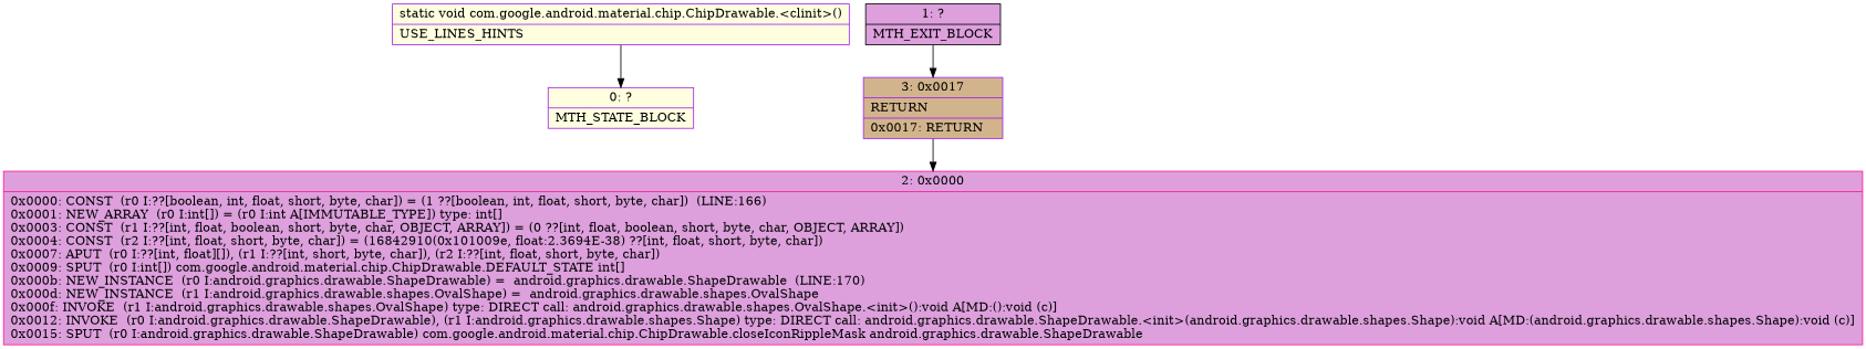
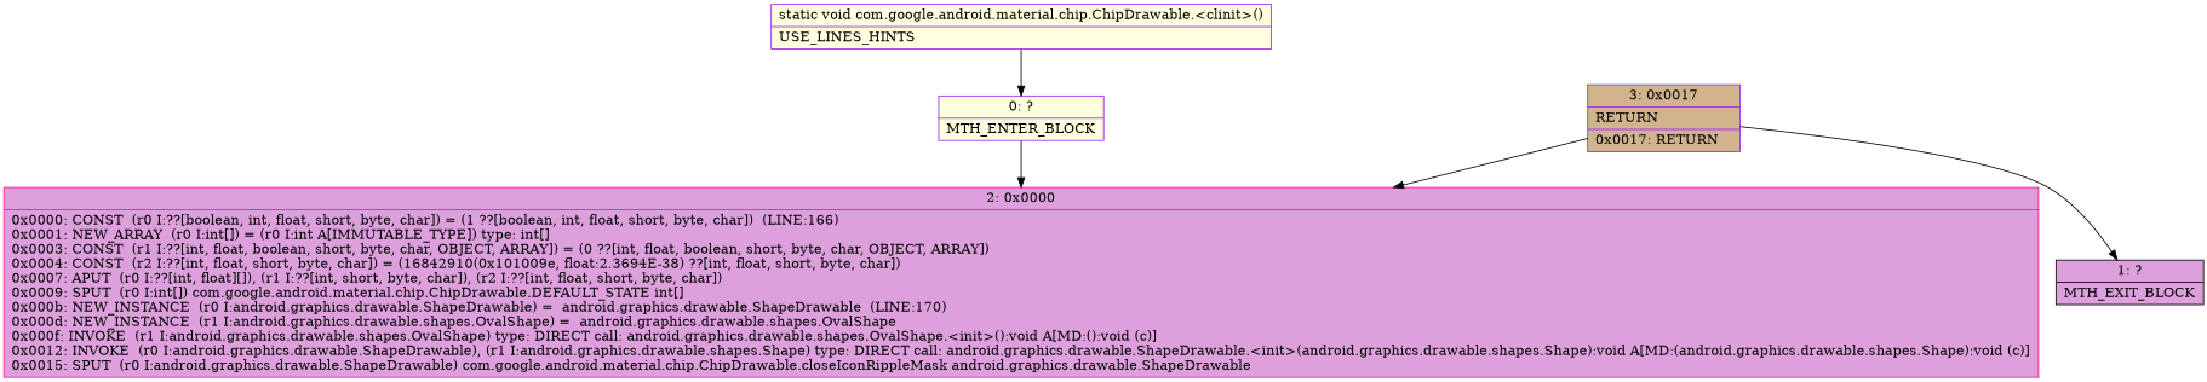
  digraph {
    node [color=purple fillcolor=lightyellow shape=record style=filled]
-   n1 [label="{0\:\ ?|MTH_STATE_BLOCK\l}"]
+   n1 [label="{0\:\ ?|MTH_ENTER_BLOCK\l}"]
    n2 [color=deeppink fillcolor=plum label="{2\:\ 0x0000|0x0000: CONST  (r0 I:??[boolean, int, float, short, byte, char]) = (1 ??[boolean, int, float, short, byte, char])  (LINE:166)\l0x0001: NEW_ARRAY  (r0 I:int[]) = (r0 I:int A[IMMUTABLE_TYPE]) type: int[] \l0x0003: CONST  (r1 I:??[int, float, boolean, short, byte, char, OBJECT, ARRAY]) = (0 ??[int, float, boolean, short, byte, char, OBJECT, ARRAY]) \l0x0004: CONST  (r2 I:??[int, float, short, byte, char]) = (16842910(0x101009e, float:2.3694E\-38) ??[int, float, short, byte, char]) \l0x0007: APUT  (r0 I:??[int, float][]), (r1 I:??[int, short, byte, char]), (r2 I:??[int, float, short, byte, char]) \l0x0009: SPUT  (r0 I:int[]) com.google.android.material.chip.ChipDrawable.DEFAULT_STATE int[] \l0x000b: NEW_INSTANCE  (r0 I:android.graphics.drawable.ShapeDrawable) =  android.graphics.drawable.ShapeDrawable  (LINE:170)\l0x000d: NEW_INSTANCE  (r1 I:android.graphics.drawable.shapes.OvalShape) =  android.graphics.drawable.shapes.OvalShape \l0x000f: INVOKE  (r1 I:android.graphics.drawable.shapes.OvalShape) type: DIRECT call: android.graphics.drawable.shapes.OvalShape.\<init\>():void A[MD:():void (c)]\l0x0012: INVOKE  (r0 I:android.graphics.drawable.ShapeDrawable), (r1 I:android.graphics.drawable.shapes.Shape) type: DIRECT call: android.graphics.drawable.ShapeDrawable.\<init\>(android.graphics.drawable.shapes.Shape):void A[MD:(android.graphics.drawable.shapes.Shape):void (c)]\l0x0015: SPUT  (r0 I:android.graphics.drawable.ShapeDrawable) com.google.android.material.chip.ChipDrawable.closeIconRippleMask android.graphics.drawable.ShapeDrawable \l}"]
    n3 [fillcolor=tan label="{3\:\ 0x0017|RETURN\l|0x0017: RETURN   \l}"]
    n4 [color=black fillcolor=plum label="{1\:\ ?|MTH_EXIT_BLOCK\l}"]
    n5 [label="{static void com.google.android.material.chip.ChipDrawable.\<clinit\>()  | USE_LINES_HINTS\l}"]
+   n1 -> n2
    n3 -> n2
-   n4 -> n3
+   n3 -> n4
    n5 -> n1
  }
